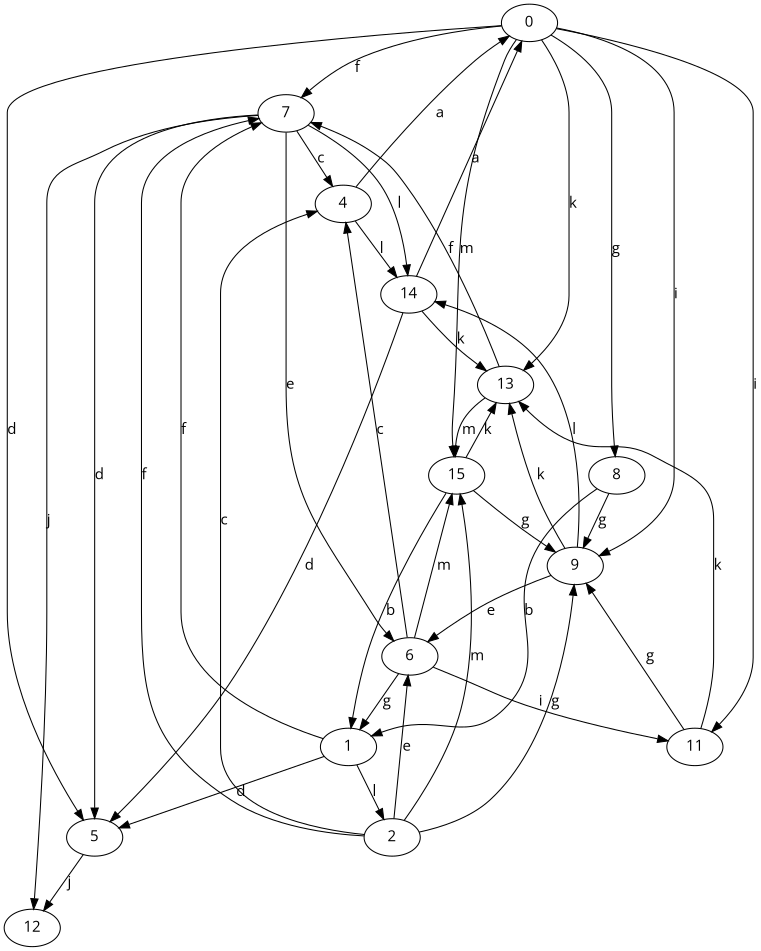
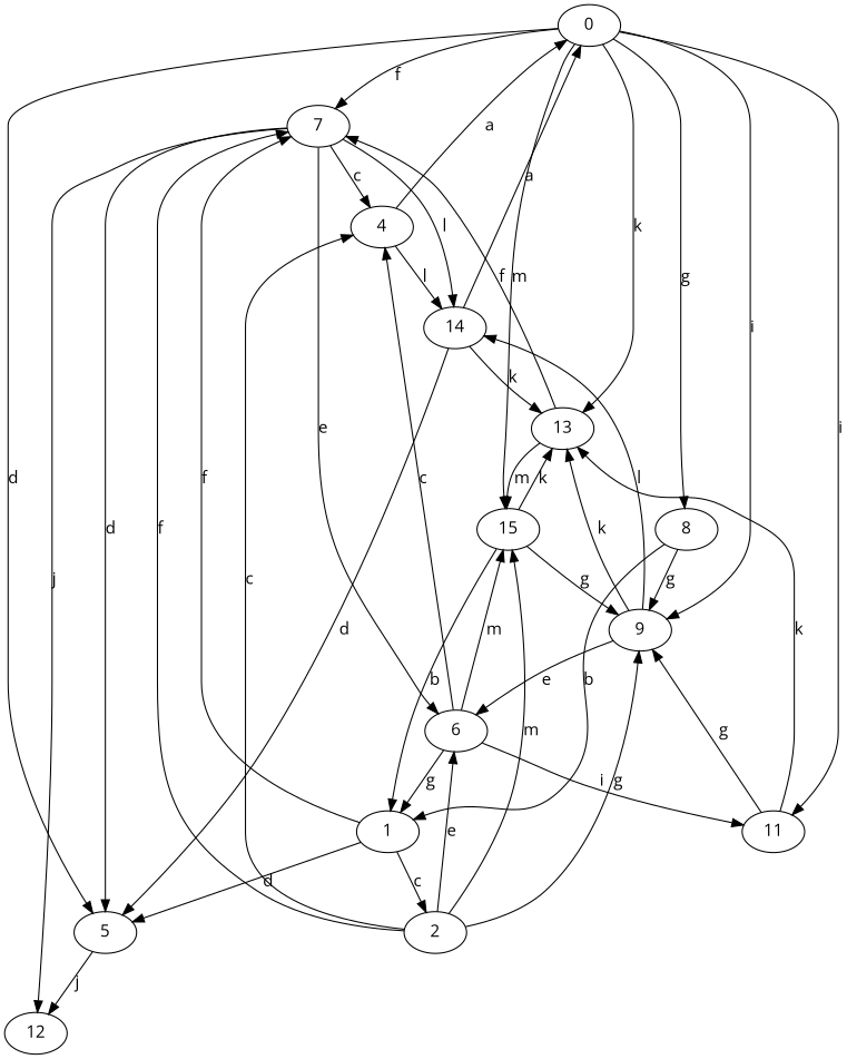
  strict digraph {
    fontname="Open Sans"
    node [fontname="Open Sans"]
    edge [fontname="Open Sans"]
    0
    5
    7
    8
    9
    11
    13
    15
    12
    4
    6
    14
    1
    2
    0 -> 5 [label=d]
    0 -> 7 [label=f]
    0 -> 8 [label=g]
    0 -> 9 [label=i]
    0 -> 11 [label=i]
    0 -> 13 [label=k]
    0 -> 15 [label=m]
    5 -> 12 [label=j]
    7 -> 5 [label=d]
    7 -> 12 [label=j]
    7 -> 4 [label=c]
    7 -> 6 [label=e]
    7 -> 14 [label=l]
    8 -> 9 [label=g]
    8 -> 1 [label=b]
    9 -> 13 [label=k]
    9 -> 6 [label=e]
    9 -> 14 [label=l]
    11 -> 9 [label=g]
    11 -> 13 [label=k]
    13 -> 7 [label=f]
    13 -> 15 [label=m]
    15 -> 9 [label=g]
    15 -> 13 [label=k]
    15 -> 1 [label=b]
    4 -> 0 [label=a]
    4 -> 14 [label=l]
    6 -> 11 [label=i]
    6 -> 15 [label=m]
    6 -> 4 [label=c]
    6 -> 1 [label=g]
    14 -> 0 [label=a]
    14 -> 5 [label=d]
    14 -> 13 [label=k]
    1 -> 5 [label=d]
    1 -> 7 [label=f]
-   1 -> 2 [label=l]
+   1 -> 2 [label=c]
    2 -> 7 [label=f]
    2 -> 9 [label=g]
    2 -> 15 [label=m]
    2 -> 4 [label=c]
    2 -> 6 [label=e]
  }
